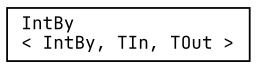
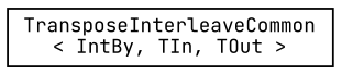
  digraph {
    rankdir=TB
    fontname="JetBrains Mono"
-   n1 [color=black fillcolor=white fontname="JetBrains Mono" fontsize=10 height=0.2 label="IntBy\l\< IntBy, TIn, TOut \>" shape=record style=filled width=0.4]
+   n1 [color=black fillcolor=white fontname="JetBrains Mono" fontsize=10 height=0.2 label="TransposeInterleaveCommon\l\< IntBy, TIn, TOut \>" shape=record style=filled width=0.4]
  }
